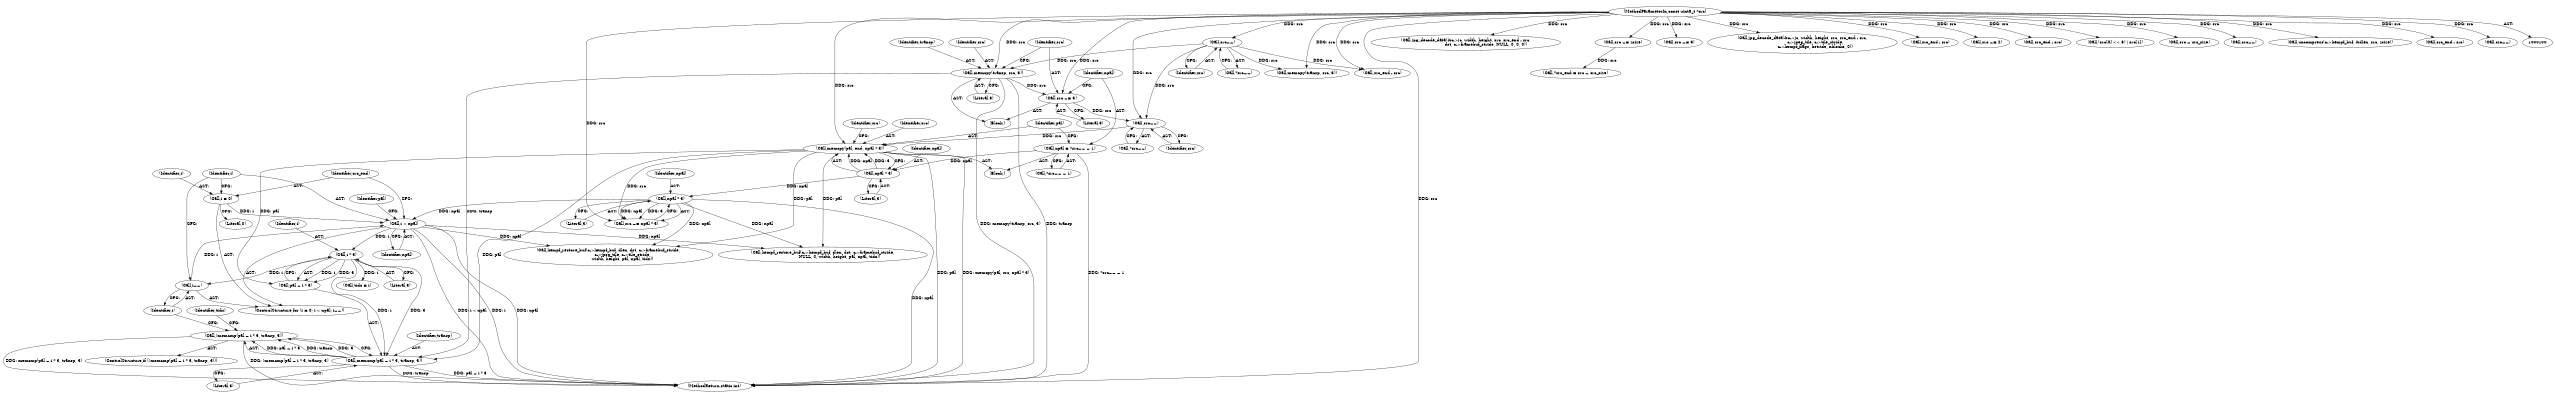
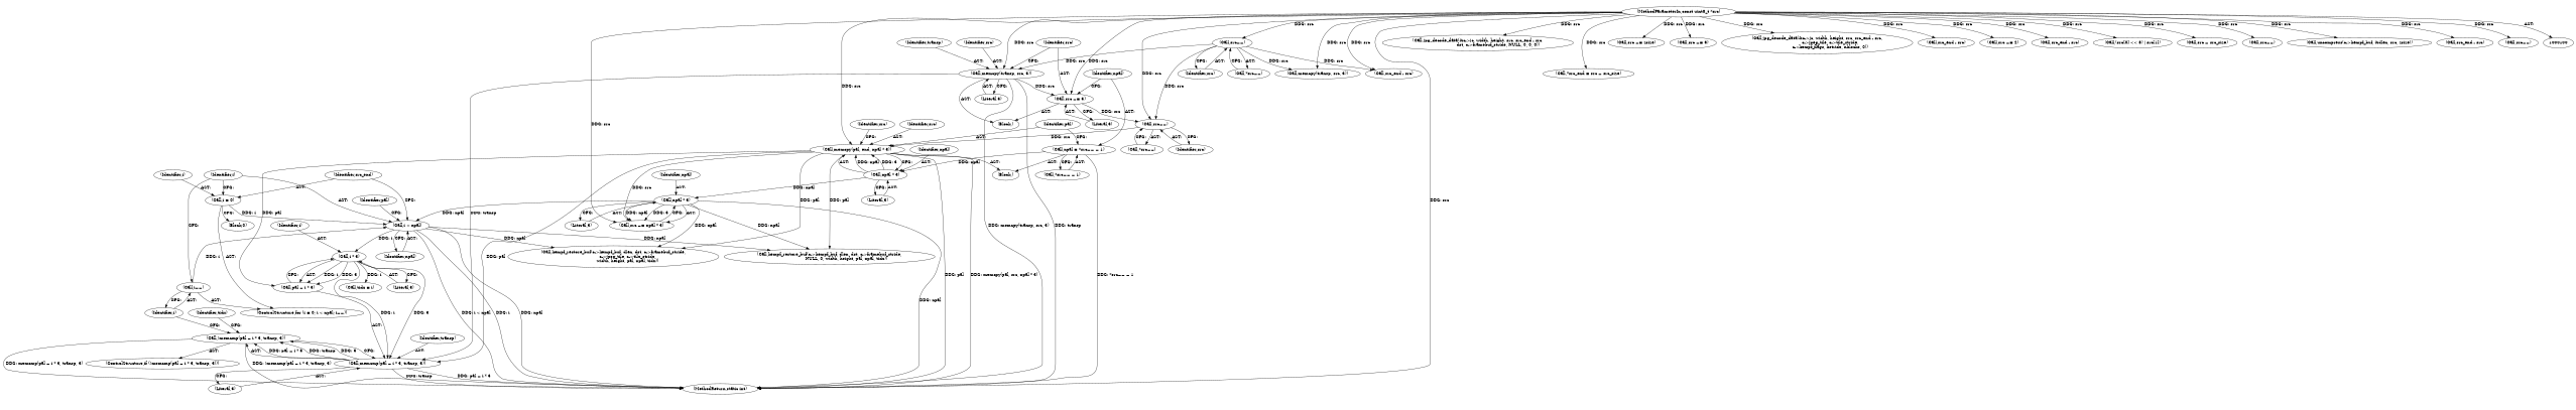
  digraph {
    n1 [label="(Call,!memcmp(pal + i * 3, transp, 3))"]
    n2 [label="(Call,memcmp(pal + i * 3, transp, 3))"]
    n3 [label="(MethodReturn,static int)"]
    n4 [label="(ControlStructure,if (!memcmp(pal + i * 3, transp, 3)))"]
    n5 [label="(Literal,3)"]
    n6 [label="(Call,memcpy(pal, end, npal * 3))"]
    n7 [label="(Call,npal * 3)"]
    n8 [label="(Block,)"]
    n9 [label="(Call,pal + i * 3)"]
    n10 [label="(Call,kempf_restore_buf(c->kempf_buf, dlen, dst, c->framebuf_stride,\n                      c->jpeg_tile, c->tile_stride,\n                      width, height, pal, npal, tidx))"]
    n11 [label="(Call,src += npal * 3)"]
    n12 [label="(Call,kempf_restore_buf(c->kempf_buf, dlen, dst, c->framebuf_stride,\n                          NULL, 0, width, height, pal, npal, tidx))"]
    n13 [label="(Call,npal * 3)"]
    n14 [label="(Literal,3)"]
    n15 [label="(Call,i * 3)"]
    n16 [label="(Call,src++)"]
    n17 [label="(Identifier,src)"]
    n18 [label="(Call,*src++)"]
    n19 [label="(Call,src += 3)"]
    n20 [label="(Literal,3)"]
    n21 [label="(Block,)"]
    n22 [label="(Call,memcpy(transp, src, 3))"]
    n23 [label="(Literal,3)"]
    n24 [label="(Call,src++)"]
    n25 [label="(Call,memcpy(transp, src, 3))"]
    n26 [label="(Call,src_end - src)"]
    n27 [label="(Call,*src++)"]
    n28 [label="(Identifier,src)"]
    n29 [label="(MethodParameterIn,const uint8_t *src)"]
    n30 [label="(Call,jpg_decode_data(&c->jc, width, height, src, src_end - src,\n                               dst, c->framebuf_stride, NULL, 0, 0, 0))"]
    n31 [label="(Call,src += zsize)"]
    n32 [label="(Call,src += 3)"]
    n33 [label="(Call,jpg_decode_data(&c->jc, width, height, src, src_end - src,\n                    c->jpeg_tile, c->tile_stride,\n                    c->kempf_flags, bstride, nblocks, 0))"]
    n34 [label="(Call,src_end - src)"]
    n35 [label="(Call,src += 2)"]
    n36 [label="(Call,src_end - src)"]
    n37 [label="(Call,*src_end = src + src_size)"]
    n38 [label="(Call,(src[0] << 8) | src[1])"]
    n39 [label="(Call,src + src_size)"]
    n40 [label="(Call,src++)"]
    n41 [label="(Call,uncompress(c->kempf_buf, &dlen, src, zsize))"]
    n42 [label="(Call,src_end - src)"]
    n43 [label="(Call,src++)"]
    1000100
    n45 [label="(Call,i < npal)"]
    n46 [label="(Literal,3)"]
    n47 [label="(Call,npal = *src++ + 1)"]
    n48 [label="(Call,*src++ + 1)"]
    n49 [label="(Call,i++)"]
    n50 [label="(Call,tidx = i)"]
    n51 [label="(Literal,3)"]
    n52 [label="(ControlStructure,for (i = 0; i < npal; i++))"]
    n53 [label="(Identifier,i)"]
    n54 [label="(Identifier,npal)"]
    n55 [label="(Call,i = 0)"]
-   n56 [label="(Literal,0)"]
+   n56 [label="(Block,0)"]
    n57 [label="(Identifier,src)"]
    n58 [label="(Identifier,src)"]
    n59 [label="(Identifier,src)"]
    n60 [label="(Identifier,transp)"]
    n61 [label="(Identifier,pal)"]
    n62 [label="(Identifier,transp)"]
    n63 [label="(Identifier,npal)"]
    n64 [label="(Identifier,tidx)"]
    n65 [label="(Identifier,i)"]
    n66 [label="(Identifier,npal)"]
    n67 [label="(Identifier,npal)"]
    n68 [label="(Identifier,i)"]
    n69 [label="(Identifier,pal)"]
    n70 [label="(Identifier,i)"]
    n71 [label="(Identifier,src_end)"]
    n72 [label="(Identifier,src)"]
    n1 -> n2 [label="CFG: "]
    n1 -> n3 [label="DDG: !memcmp(pal + i * 3, transp, 3)"]
    n1 -> n3 [label="DDG: memcmp(pal + i * 3, transp, 3)"]
    n1 -> n4 [label="AST: "]
    n2 -> n1 [label="AST: "]
    n2 -> n1 [label="DDG: pal + i * 3"]
    n2 -> n1 [label="DDG: transp"]
    n2 -> n1 [label="DDG: 3"]
    n2 -> n3 [label="DDG: transp"]
    n2 -> n3 [label="DDG: pal + i * 3"]
    n2 -> n5 [label="CFG: "]
    n5 -> n2 [label="AST: "]
    n6 -> n2 [label="DDG: pal"]
    n6 -> n3 [label="DDG: pal"]
    n6 -> n3 [label="DDG: memcpy(pal, src, npal * 3)"]
    n6 -> n7 [label="CFG: "]
    n6 -> n8 [label="AST: "]
    n6 -> n9 [label="DDG: pal"]
    n6 -> n10 [label="DDG: pal"]
    n6 -> n11 [label="DDG: src"]
    n6 -> n12 [label="DDG: pal"]
    n7 -> n6 [label="AST: "]
    n7 -> n6 [label="DDG: npal"]
    n7 -> n6 [label="DDG: 3"]
    n7 -> n13 [label="DDG: npal"]
    n7 -> n14 [label="CFG: "]
    n9 -> n2 [label="AST: "]
    n9 -> n15 [label="CFG: "]
    n11 -> n13 [label="CFG: "]
    n13 -> n3 [label="DDG: npal"]
    n13 -> n10 [label="DDG: npal"]
    n13 -> n11 [label="AST: "]
    n13 -> n11 [label="DDG: npal"]
    n13 -> n11 [label="DDG: 3"]
    n13 -> n12 [label="DDG: npal"]
    n13 -> n45 [label="DDG: npal"]
    n13 -> n46 [label="CFG: "]
    n14 -> n7 [label="AST: "]
    n15 -> n2 [label="DDG: i"]
    n15 -> n2 [label="DDG: 3"]
    n15 -> n9 [label="AST: "]
    n15 -> n9 [label="DDG: i"]
    n15 -> n9 [label="DDG: 3"]
-   n15 -> n49 [label="DDG: i"]
    n15 -> n50 [label="DDG: i"]
    n15 -> n51 [label="CFG: "]
    n16 -> n6 [label="DDG: src"]
    n16 -> n17 [label="CFG: "]
    n16 -> n18 [label="AST: "]
    n17 -> n16 [label="AST: "]
    n18 -> n16 [label="CFG: "]
    n19 -> n16 [label="DDG: src"]
    n19 -> n20 [label="CFG: "]
    n19 -> n21 [label="AST: "]
    n20 -> n19 [label="AST: "]
    n22 -> n2 [label="DDG: transp"]
    n22 -> n3 [label="DDG: transp"]
    n22 -> n3 [label="DDG: memcpy(transp, src, 3)"]
    n22 -> n19 [label="DDG: src"]
    n22 -> n21 [label="AST: "]
    n22 -> n23 [label="CFG: "]
    n23 -> n22 [label="AST: "]
    n24 -> n16 [label="DDG: src"]
    n24 -> n22 [label="DDG: src"]
    n24 -> n25 [label="DDG: src"]
    n24 -> n26 [label="DDG: src"]
    n24 -> n27 [label="AST: "]
    n24 -> n28 [label="CFG: "]
    n27 -> n24 [label="CFG: "]
    n28 -> n24 [label="AST: "]
    n29 -> n3 [label="DDG: src"]
    n29 -> n6 [label="DDG: src"]
    n29 -> n11 [label="DDG: src"]
    n29 -> n16 [label="DDG: src"]
    n29 -> n19 [label="DDG: src"]
    n29 -> n22 [label="DDG: src"]
    n29 -> n24 [label="DDG: src"]
    n29 -> n25 [label="DDG: src"]
    n29 -> n26 [label="DDG: src"]
    n29 -> n30 [label="DDG: src"]
    n29 -> n31 [label="DDG: src"]
    n29 -> n32 [label="DDG: src"]
    n29 -> n33 [label="DDG: src"]
    n29 -> n34 [label="DDG: src"]
    n29 -> n35 [label="DDG: src"]
    n29 -> n36 [label="DDG: src"]
-   n31 -> n37 [label="DDG: src"]
+   n29 -> n37 [label="DDG: src"]
    n29 -> n38 [label="DDG: src"]
    n29 -> n39 [label="DDG: src"]
    n29 -> n40 [label="DDG: src"]
    n29 -> n41 [label="DDG: src"]
    n29 -> n42 [label="DDG: src"]
    n29 -> n43 [label="DDG: src"]
    n29 -> 1000100 [label="AST: "]
    n45 -> n3 [label="DDG: npal"]
    n45 -> n3 [label="DDG: i < npal"]
    n45 -> n3 [label="DDG: i"]
    n45 -> n10 [label="DDG: npal"]
    n45 -> n12 [label="DDG: npal"]
    n45 -> n15 [label="DDG: i"]
-   n45 -> n52 [label="AST: "]
    n45 -> n54 [label="CFG: "]
    n46 -> n13 [label="AST: "]
    n47 -> n3 [label="DDG: *src++ + 1"]
    n47 -> n7 [label="DDG: npal"]
    n47 -> n8 [label="AST: "]
    n47 -> n48 [label="CFG: "]
    n48 -> n47 [label="AST: "]
    n49 -> n45 [label="DDG: i"]
    n49 -> n52 [label="AST: "]
    n49 -> n53 [label="CFG: "]
    n51 -> n15 [label="AST: "]
    n53 -> n1 [label="CFG: "]
    n53 -> n49 [label="AST: "]
    n54 -> n45 [label="AST: "]
    n55 -> n45 [label="DDG: i"]
    n55 -> n52 [label="AST: "]
    n55 -> n56 [label="CFG: "]
    n57 -> n19 [label="AST: "]
    n57 -> n22 [label="CFG: "]
    n58 -> n6 [label="CFG: "]
    n59 -> n6 [label="AST: "]
    n60 -> n2 [label="AST: "]
    n61 -> n6 [label="AST: "]
    n61 -> n47 [label="CFG: "]
    n62 -> n22 [label="AST: "]
    n63 -> n13 [label="AST: "]
    n64 -> n1 [label="CFG: "]
    n65 -> n55 [label="AST: "]
    n66 -> n19 [label="CFG: "]
    n66 -> n47 [label="AST: "]
    n67 -> n7 [label="AST: "]
    n68 -> n45 [label="AST: "]
    n68 -> n49 [label="CFG: "]
    n68 -> n55 [label="CFG: "]
    n69 -> n45 [label="CFG: "]
    n70 -> n15 [label="AST: "]
    n71 -> n45 [label="CFG: "]
    n71 -> n55 [label="AST: "]
    n72 -> n22 [label="AST: "]
  }
